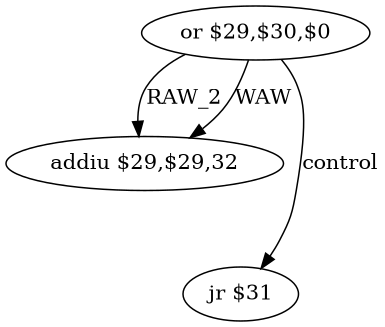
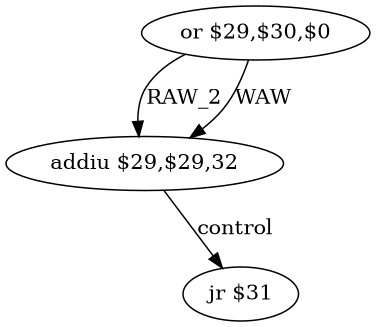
  digraph {
    node [shape=ellipse]
    n1 [label="or $29,$30,$0"]
    n2 [label="addiu $29,$29,32"]
    n3 [label="jr $31"]
    n1 -> n2 [label=RAW_2]
    n1 -> n2 [label=WAW]
-   n1 -> n3 [label=control]
+   n2 -> n3 [label=control]
  }
